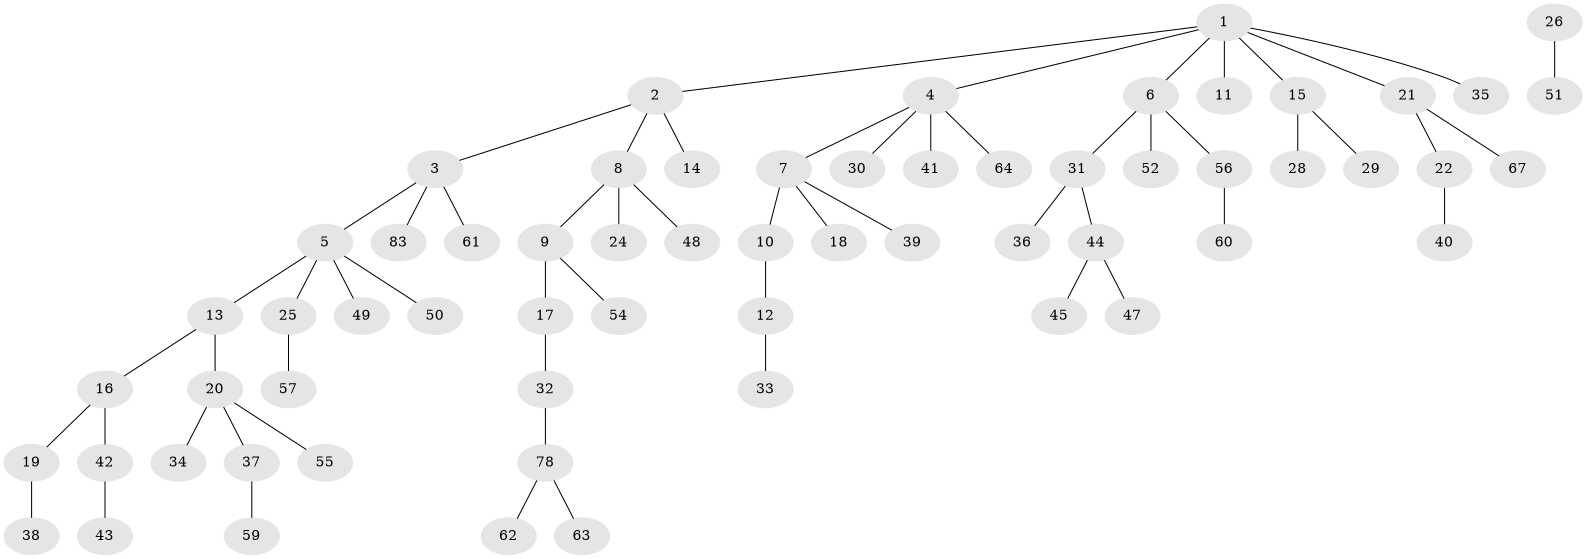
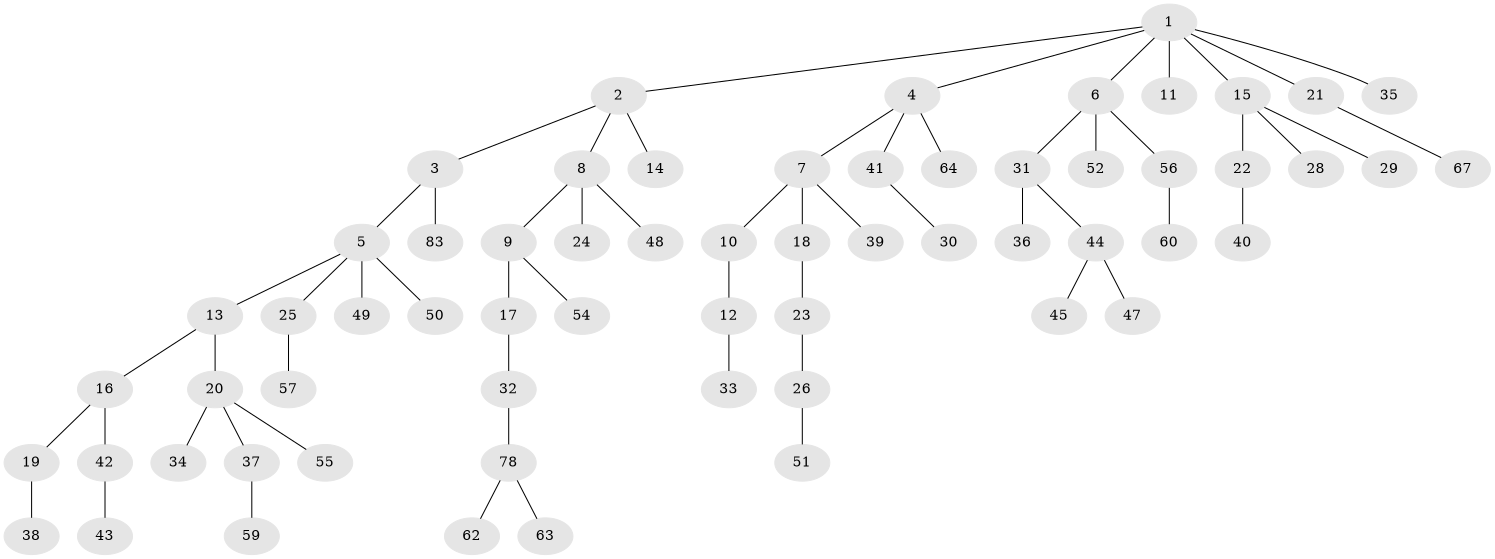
  graph {
    node [color=gray90 style=filled]
    1
    2
    4
    6
    11
    15
    21
    35
    3
    8
    14
    7
    30
    41
    64
    31
    52
    56
    22
    28
    29
    n22 [label=67]
    5
    n24 [label=83]
-   61
    9
    24
    48
    13
    25
    49
    50
    10
    18
    39
    16
    20
    57
    36
    44
    60
    12
+   23
    17
    54
    32
    33
    19
    42
    34
    37
    55
    40
    38
    43
    n56 [label=78]
    26
    59
    51
    45
    47
    62
    63
    1 -- 2
    1 -- 4
    1 -- 6
    1 -- 11
    1 -- 15
    1 -- 21
    1 -- 35
    2 -- 3
    2 -- 8
    2 -- 14
    4 -- 7
-   4 -- 30
+   41 -- 30
    4 -- 41
    4 -- 64
    6 -- 31
    6 -- 52
    6 -- 56
-   21 -- 22
+   15 -- 22
    15 -- 28
    15 -- 29
    21 -- n22
    3 -- 5
    3 -- n24
-   3 -- 61
    8 -- 9
    8 -- 24
    8 -- 48
    7 -- 10
    7 -- 18
    7 -- 39
    31 -- 36
    31 -- 44
    56 -- 60
    22 -- 40
    5 -- 13
    5 -- 25
    5 -- 49
    5 -- 50
    9 -- 17
    9 -- 54
    13 -- 16
    13 -- 20
    25 -- 57
    10 -- 12
+   18 -- 23
    16 -- 19
    16 -- 42
    20 -- 34
    20 -- 37
    20 -- 55
    44 -- 45
    44 -- 47
    12 -- 33
+   23 -- 26
    17 -- 32
    32 -- n56
    19 -- 38
    42 -- 43
    37 -- 59
    n56 -- 62
    n56 -- 63
    26 -- 51
  }
